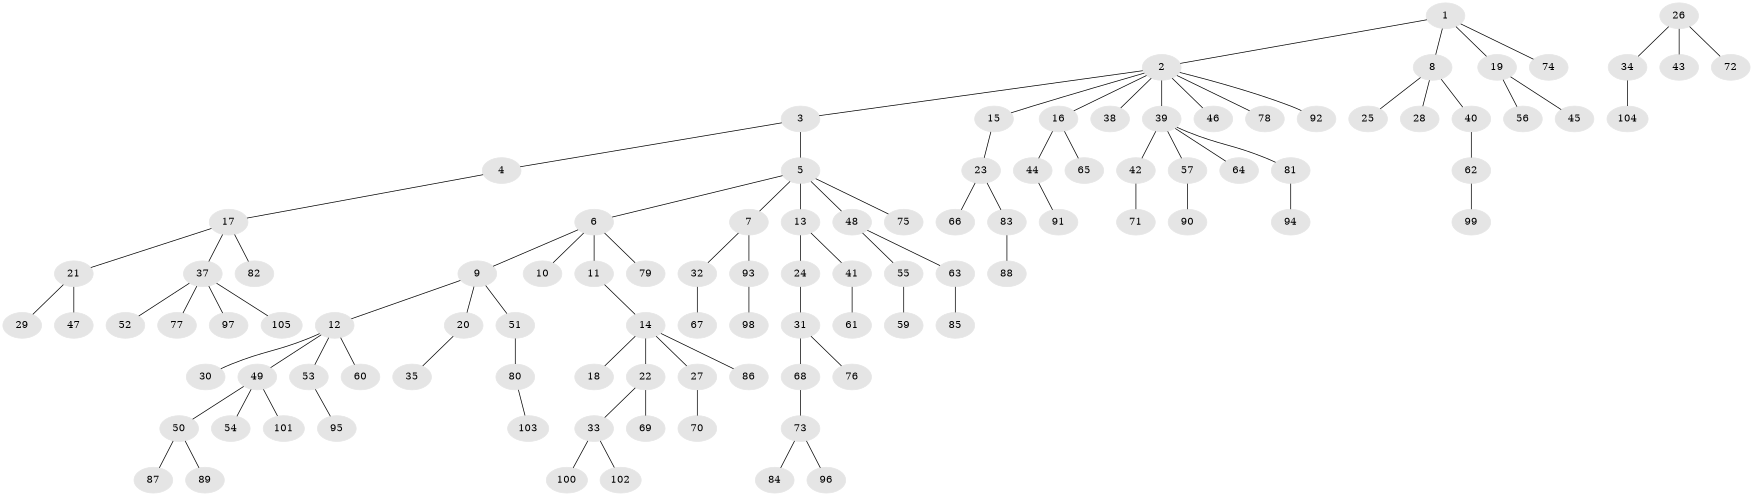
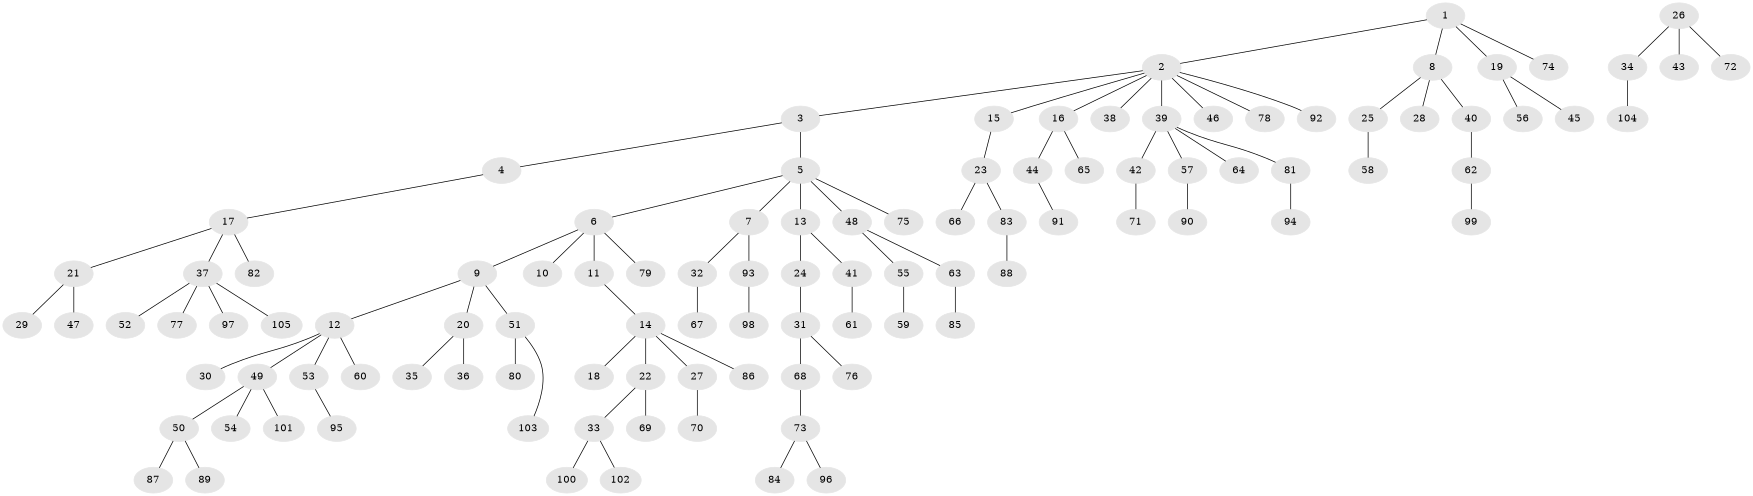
  graph {
    fontname="DejaVu Serif"
    node [color=gray90 fontname="DejaVu Serif" style=filled]
    edge [fontname="DejaVu Serif"]
    1
    2
    8
    19
    74
    3
    15
    16
    38
    39
    46
    78
    92
    25
    28
    40
    56
    45
    4
    5
    23
    44
    65
    42
    57
    64
    81
    17
    6
    7
    13
    48
    75
    21
    37
    82
    9
    10
    11
    79
    32
    93
    24
    41
    55
    63
    12
    20
    51
    14
    67
    98
+   58
    62
    30
    49
    53
    60
    35
+   36
    80
    103
    18
    22
    27
    86
    26
    34
    43
    72
    50
    54
    101
    95
    31
    61
    33
    69
    70
    66
    83
    91
    29
    47
    52
    77
    97
    105
    100
    102
    88
    68
    76
    104
    73
    71
    90
    94
    99
    59
    85
    87
    89
    84
    96
    1 -- 2
    1 -- 8
    1 -- 19
    1 -- 74
    2 -- 3
    2 -- 15
    2 -- 16
    2 -- 38
    2 -- 39
    2 -- 46
    2 -- 78
    2 -- 92
    8 -- 25
    8 -- 28
    8 -- 40
    19 -- 56
    19 -- 45
    3 -- 4
    3 -- 5
    15 -- 23
    16 -- 44
    16 -- 65
    39 -- 42
    39 -- 57
    39 -- 64
    39 -- 81
+   25 -- 58
    40 -- 62
    4 -- 17
    5 -- 6
    5 -- 7
    5 -- 13
    5 -- 48
    5 -- 75
    23 -- 66
    23 -- 83
    44 -- 91
    42 -- 71
    57 -- 90
    81 -- 94
    17 -- 21
    17 -- 37
    17 -- 82
    6 -- 9
    6 -- 10
    6 -- 11
    6 -- 79
    7 -- 32
    7 -- 93
    13 -- 24
    13 -- 41
    48 -- 55
    48 -- 63
    21 -- 29
    21 -- 47
    37 -- 52
    37 -- 77
    37 -- 97
    37 -- 105
    9 -- 12
    9 -- 20
    9 -- 51
    11 -- 14
    32 -- 67
    93 -- 98
    24 -- 31
    41 -- 61
    55 -- 59
    63 -- 85
    12 -- 30
    12 -- 49
    12 -- 53
    12 -- 60
    20 -- 35
+   20 -- 36
    51 -- 80
-   80 -- 103
+   51 -- 103
    14 -- 18
    14 -- 22
    14 -- 27
    14 -- 86
    62 -- 99
    49 -- 50
    49 -- 54
    49 -- 101
    53 -- 95
    22 -- 33
    22 -- 69
    27 -- 70
    26 -- 34
    26 -- 43
    26 -- 72
    34 -- 104
    50 -- 87
    50 -- 89
    31 -- 68
    31 -- 76
    33 -- 100
    33 -- 102
    83 -- 88
    68 -- 73
    73 -- 84
    73 -- 96
  }
